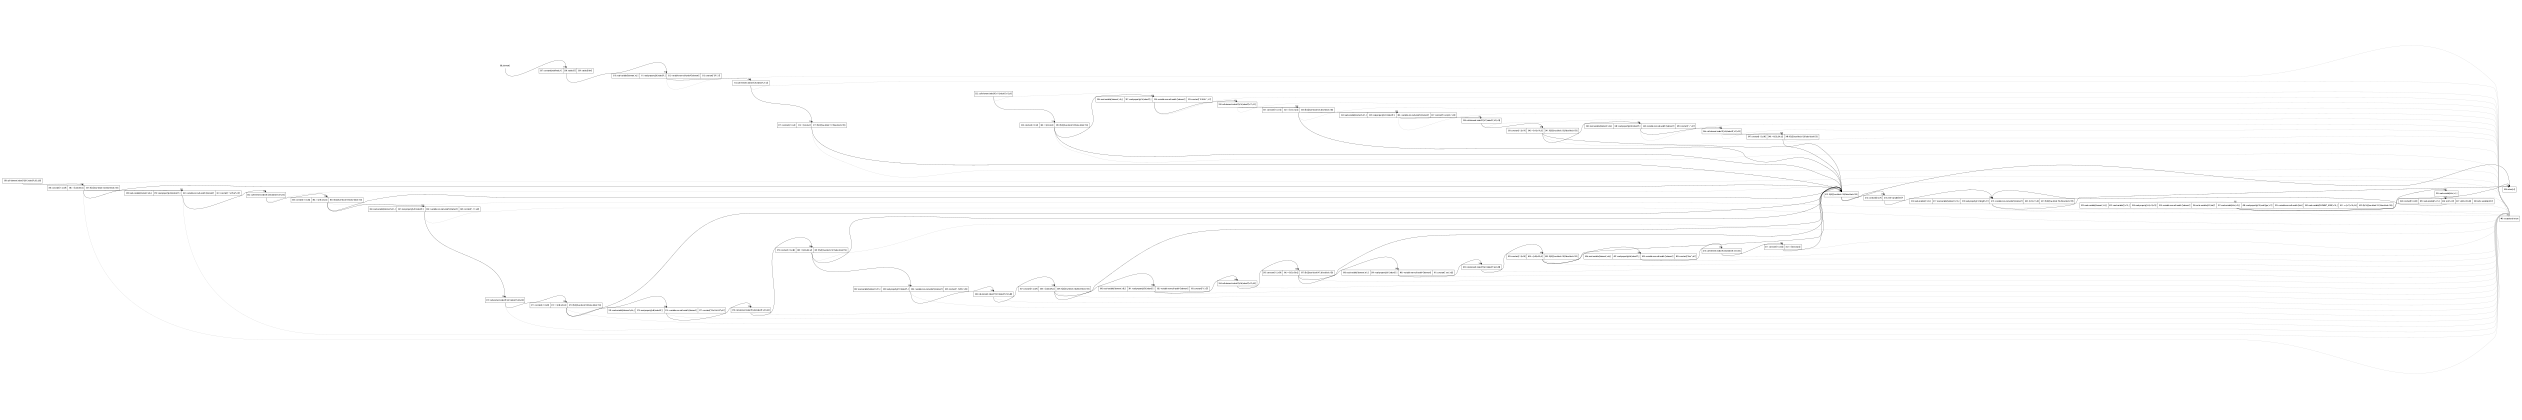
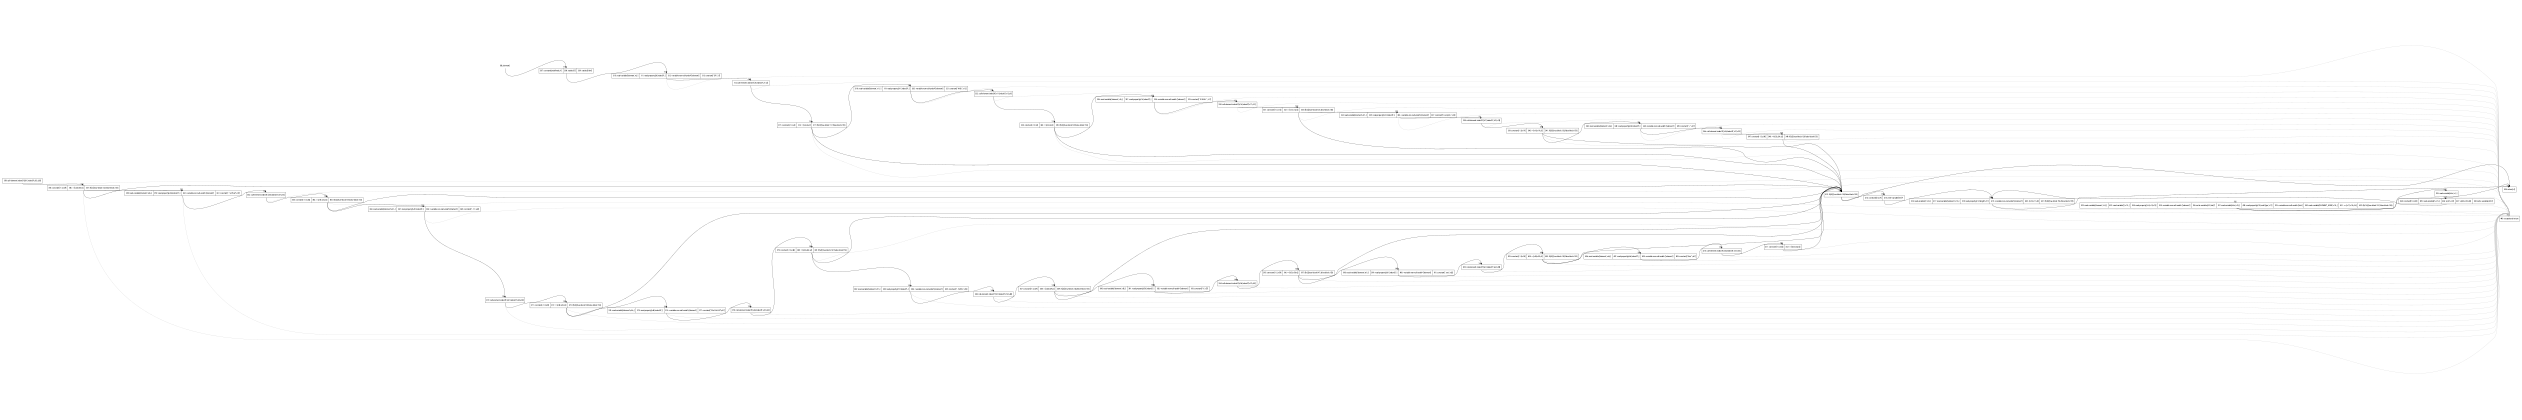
  digraph {
    fontname="Roboto Condensed"
    rankdir=LR
    node [fontname="Roboto Condensed" shape=record]
    edge [fontname="Roboto Condensed" headport=n tailport=s]
    n1 [label=BB_element2 shape=none]
    n2 [label="{307: constant[undefined,v1]|308: vardecl['i']|309: vardecl['elm']}"]
    n3 [label="{310: read-variable['element',v6,-]|311: read-property[v6,'indexOf',-]|312: \<variable-non-null-undef\>['element']|313: constant[\" OR \",v7]}"]
    n4 [label="{314: call-element.indexOf [v6,'indexOf',v7,v3]}"]
    n5 [label="{440: exceptional-return}"]
    n6 [label="{315: constant[-1.0,v4]|316: ==[v3,v4,v2]|317: if[v2](true-block:117,false-block:153)}"]
    n7 [label="{413: if[v2](true-block:154,false-block:159)}"]
+   n8 [label="{318: read-variable['element',v11,-]|319: read-property[v11,'indexOf',-]|320: \<variable-non-null-undef\>['element']|321: constant[\" AND \",v12]}"]
    n9 [label="{414: constant[0.0,v9]|415: write-variable[v9,'i']*}"]
    n10 [label="{439: return[v1]}"]
    n11 [label="{322: call-element.indexOf [v11,'indexOf',v12,v8]}"]
    n12 [label="{416: read-variable['i',v10,-]|417: read-variable['element',v12,-]|418: read-property[v12,'length',v11]|419: \<variable-non-null-undef\>['element']|420: \<[v10,v11,v8]|421: if[v8](true-block:156,false-block:159)}"]
    n13 [label="{323: constant[-1.0,v9]|324: ==[v8,v9,v2]|325: if[v2](true-block:120,false-block:153)}"]
    n14 [label="{326: read-variable['element',v16,-]|327: read-property[v16,'indexOf',-]|328: \<variable-non-null-undef\>['element']|329: constant[\" IS NULL \",v17]}"]
    n15 [label="{330: call-element.indexOf [v16,'indexOf',v17,v13]}"]
    n16 [label="{331: constant[-1.0,v14]|332: ==[v13,v14,v2]|333: if[v2](true-block:123,false-block:153)}"]
    n17 [label="{334: read-variable['element',v21,-]|335: read-property[v21,'indexOf',-]|336: \<variable-non-null-undef\>['element']|337: constant[\"\\\<script\\\>\",v22]}"]
    n18 [label="{338: call-element.indexOf [v21,'indexOf',v22,v18]}"]
    n19 [label="{339: constant[-1.0,v19]|340: ==[v18,v19,v2]|341: if[v2](true-block:126,false-block:153)}"]
    n20 [label="{342: read-variable['element',v26,-]|343: read-property[v26,'indexOf',-]|344: \<variable-non-null-undef\>['element']|345: constant[\"../\",v27]}"]
    n21 [label="{346: call-element.indexOf [v26,'indexOf',v27,v23]}"]
    n22 [label="{347: constant[-1.0,v24]|348: ==[v23,v24,v2]|349: if[v2](true-block:129,false-block:153)}"]
    n23 [label="{354: call-element.indexOf [v31,'indexOf',v32,v28]}"]
    n24 [label="{355: constant[-1.0,v29]|356: ==[v28,v29,v2]|357: if[v2](true-block:132,false-block:153)}"]
    n25 [label="{358: read-variable['element',v36,-]|359: read-property[v36,'indexOf',-]|360: \<variable-non-null-undef\>['element']|361: constant[\"..%c0%af\",v37]}"]
    n26 [label="{362: call-element.indexOf [v36,'indexOf',v37,v33]}"]
    n27 [label="{363: constant[-1.0,v34]|364: ==[v33,v34,v2]|365: if[v2](true-block:135,false-block:153)}"]
    n28 [label="{366: read-variable['element',v41,-]|367: read-property[v41,'indexOf',-]|368: \<variable-non-null-undef\>['element']|369: constant[\"..\\\\\",v42]}"]
    n29 [label="{370: call-element.indexOf [v41,'indexOf',v42,v38]}"]
    n30 [label="{371: constant[-1.0,v39]|372: ==[v38,v39,v2]|373: if[v2](true-block:138,false-block:153)}"]
    n31 [label="{374: read-variable['element',v46,-]|375: read-property[v46,'indexOf',-]|376: \<variable-non-null-undef\>['element']|377: constant[\"%2e%2e%2f\",v47]}"]
    n32 [label="{378: call-element.indexOf [v46,'indexOf',v47,v43]}"]
    n33 [label="{379: constant[-1.0,v44]|380: ==[v43,v44,v2]|381: if[v2](true-block:141,false-block:153)}"]
    n34 [label="{382: read-variable['element',v51,-]|383: read-property[v51,'indexOf',-]|384: \<variable-non-null-undef\>['element']|385: constant[\"..%255c\",v52]}"]
    n35 [label="{386: call-element.indexOf [v51,'indexOf',v52,v48]}"]
    n36 [label="{387: constant[-1.0,v49]|388: ==[v48,v49,v2]|389: if[v2](true-block:144,false-block:153)}"]
    n37 [label="{390: read-variable['element',v56,-]|391: read-property[v56,'indexOf',-]|392: \<variable-non-null-undef\>['element']|393: constant[\"%\",v57]}"]
    n38 [label="{394: call-element.indexOf [v56,'indexOf',v57,v53]}"]
    n39 [label="{395: constant[-1.0,v54]|396: ==[v53,v54,v2]|397: if[v2](true-block:147,false-block:153)}"]
    n40 [label="{398: read-variable['element',v61,-]|399: read-property[v61,'indexOf',-]|400: \<variable-non-null-undef\>['element']|401: constant[\".exe\",v62]}"]
    n41 [label="{402: call-element.indexOf [v61,'indexOf',v62,v58]}"]
    n42 [label="{403: constant[-1.0,v59]|404: ==[v58,v59,v2]|405: if[v2](true-block:150,false-block:153)}"]
    n43 [label="{406: read-variable['element',v66,-]|407: read-property[v66,'indexOf',-]|408: \<variable-non-null-undef\>['element']|409: constant[\"/bin/\",v67]}"]
    n44 [label="{410: call-element.indexOf [v66,'indexOf',v67,v63]}"]
    n45 [label="{411: constant[-1.0,v64]|412: ==[v63,v64,v2]}"]
    n46 [label="{422: read-variable['element',v14,-]|423: read-variable['i',v15,-]|424: read-property[v14,v15,v13]|425: \<variable-non-null-undef\>['element']|426: write-variable[v13,'elm']*|427: read-variable['elm',v19,-]|428: read-property[v19,'nodeType',v17]|429: \<variable-non-null-undef\>['elm']|430: read-variable['ELEMENT_NODE',v18,-]|431: ===[v17,v18,v16]|432: if[v16](true-block:157,false-block:158)}"]
    n47 [label="{433: read-variable['elm',v1,-]}"]
    n48 [label="{434: constant[1.0,v20]|435: read-variable['i',v21,-]|436: +[v21,v22]|437: +[v22,v20,v23]|438: write-variable[v23,'i']}"]
    n1 -> n2 [headlabel="    113"]
    n2 -> n3 [headlabel="      114"]
    n3 -> n4 [headlabel="      115"]
    n3 -> n5 [color=gray headlabel="      160"]
    n4 -> n5 [color=gray]
    n4 -> n6 [headlabel="      116"]
    n6 -> n5 [color=gray]
    n6 -> n7 [headlabel="      153"]
+   n6 -> n8 [headlabel="      117"]
    n7 -> n9 [headlabel="      154"]
    n7 -> n10 [headlabel="      159"]
+   n8 -> n5 [color=gray]
+   n8 -> n11 [headlabel="      118"]
    n9 -> n12 [headlabel="      155"]
    n11 -> n5 [color=gray]
    n11 -> n13 [headlabel="      119"]
    n12 -> n5 [color=gray]
    n12 -> n10
    n12 -> n46 [color=gray headlabel="      156"]
    n13 -> n5 [color=gray]
    n13 -> n7
    n13 -> n14 [headlabel="      120"]
    n14 -> n5 [color=gray]
    n14 -> n15 [headlabel="      121"]
    n15 -> n5 [color=gray]
    n15 -> n16 [headlabel="      122"]
    n16 -> n5 [color=gray]
    n16 -> n7
    n16 -> n17 [headlabel="      123"]
    n17 -> n5 [color=gray]
    n17 -> n18 [headlabel="      124"]
    n18 -> n5 [color=gray]
    n18 -> n19 [headlabel="      125"]
    n19 -> n5 [color=gray]
    n19 -> n7
    n19 -> n20 [headlabel="      126"]
    n20 -> n5 [color=gray]
    n20 -> n21 [headlabel="      127"]
    n21 -> n5 [color=gray]
    n21 -> n22 [headlabel="      128"]
    n22 -> n5 [color=gray]
    n22 -> n7
    n23 -> n5 [color=gray]
    n23 -> n24 [headlabel="      131"]
    n24 -> n5 [color=gray]
    n24 -> n7
    n24 -> n25 [headlabel="      132"]
    n25 -> n5 [color=gray]
    n25 -> n26 [headlabel="      133"]
    n26 -> n5 [color=gray]
    n26 -> n27 [headlabel="      134"]
    n27 -> n5 [color=gray]
    n27 -> n7
    n27 -> n28 [headlabel="      135"]
    n28 -> n5 [color=gray]
    n28 -> n29 [headlabel="      136"]
    n29 -> n5 [color=gray]
    n29 -> n30 [headlabel="      137"]
    n30 -> n5 [color=gray]
    n30 -> n7
    n30 -> n31 [headlabel="      138"]
    n31 -> n5 [color=gray]
    n31 -> n32 [headlabel="      139"]
    n32 -> n5 [color=gray]
    n32 -> n33 [headlabel="      140"]
    n33 -> n5 [color=gray]
    n33 -> n7
    n33 -> n34 [headlabel="      141"]
    n34 -> n5 [color=gray]
    n34 -> n35 [headlabel="      142"]
    n35 -> n5 [color=gray]
    n35 -> n36 [headlabel="      143"]
    n36 -> n5 [color=gray]
    n36 -> n7
    n36 -> n37 [headlabel="      144"]
    n37 -> n5 [color=gray]
    n37 -> n38 [headlabel="      145"]
    n38 -> n5 [color=gray]
    n38 -> n39 [headlabel="      146"]
    n39 -> n5 [color=gray]
    n39 -> n7
    n39 -> n40 [headlabel="      147"]
    n40 -> n5 [color=gray]
    n40 -> n41 [headlabel="      148"]
    n41 -> n5 [color=gray]
    n41 -> n42 [headlabel="      149"]
    n42 -> n5 [color=gray]
    n42 -> n7
    n42 -> n43 [headlabel="      150"]
    n43 -> n5 [color=gray]
    n43 -> n44 [headlabel="      151"]
    n44 -> n5 [color=gray]
    n44 -> n45 [headlabel="      152"]
    n45 -> n5 [color=gray]
    n45 -> n7
    n46 -> n5 [color=gray]
    n46 -> n47 [headlabel="      157"]
    n46 -> n48 [headlabel="      158"]
    n47 -> n5 [color=gray]
    n47 -> n10
    n48 -> n5 [color=gray]
    n48 -> n12
  }
